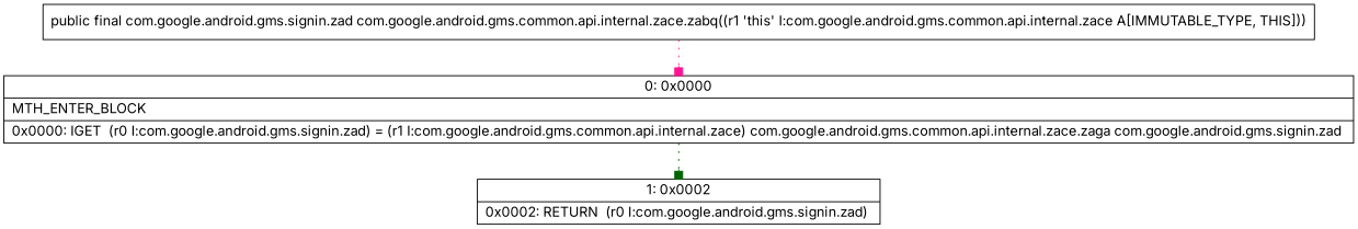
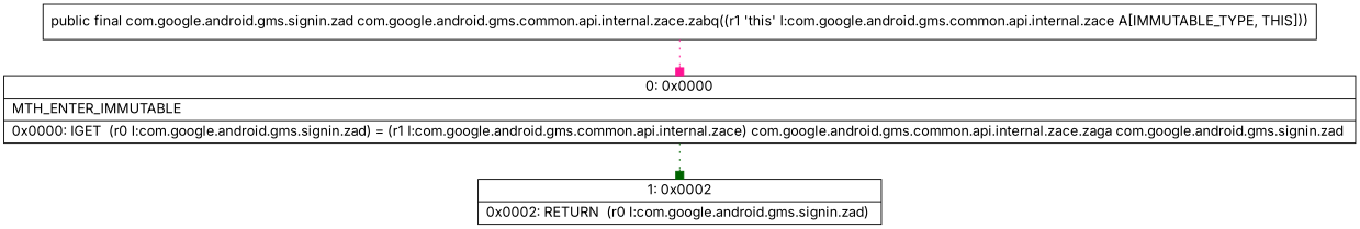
  digraph {
    fontname=Inter
    node [shape=record fontname=Inter]
    edge [style=dotted arrowhead=box fontname=Inter]
-   n1 [label="{0\:\ 0x0000|MTH_ENTER_BLOCK\l|0x0000: IGET  (r0 I:com.google.android.gms.signin.zad) = (r1 I:com.google.android.gms.common.api.internal.zace) com.google.android.gms.common.api.internal.zace.zaga com.google.android.gms.signin.zad \l}"]
+   n1 [label="{0\:\ 0x0000|MTH_ENTER_IMMUTABLE\l|0x0000: IGET  (r0 I:com.google.android.gms.signin.zad) = (r1 I:com.google.android.gms.common.api.internal.zace) com.google.android.gms.common.api.internal.zace.zaga com.google.android.gms.signin.zad \l}"]
    n2 [label="{1\:\ 0x0002|0x0002: RETURN  (r0 I:com.google.android.gms.signin.zad) \l}"]
    n3 [label="{public final com.google.android.gms.signin.zad com.google.android.gms.common.api.internal.zace.zabq((r1 'this' I:com.google.android.gms.common.api.internal.zace A[IMMUTABLE_TYPE, THIS])) }"]
    n1 -> n2 [color=darkgreen]
    n3 -> n1 [color=deeppink]
  }
